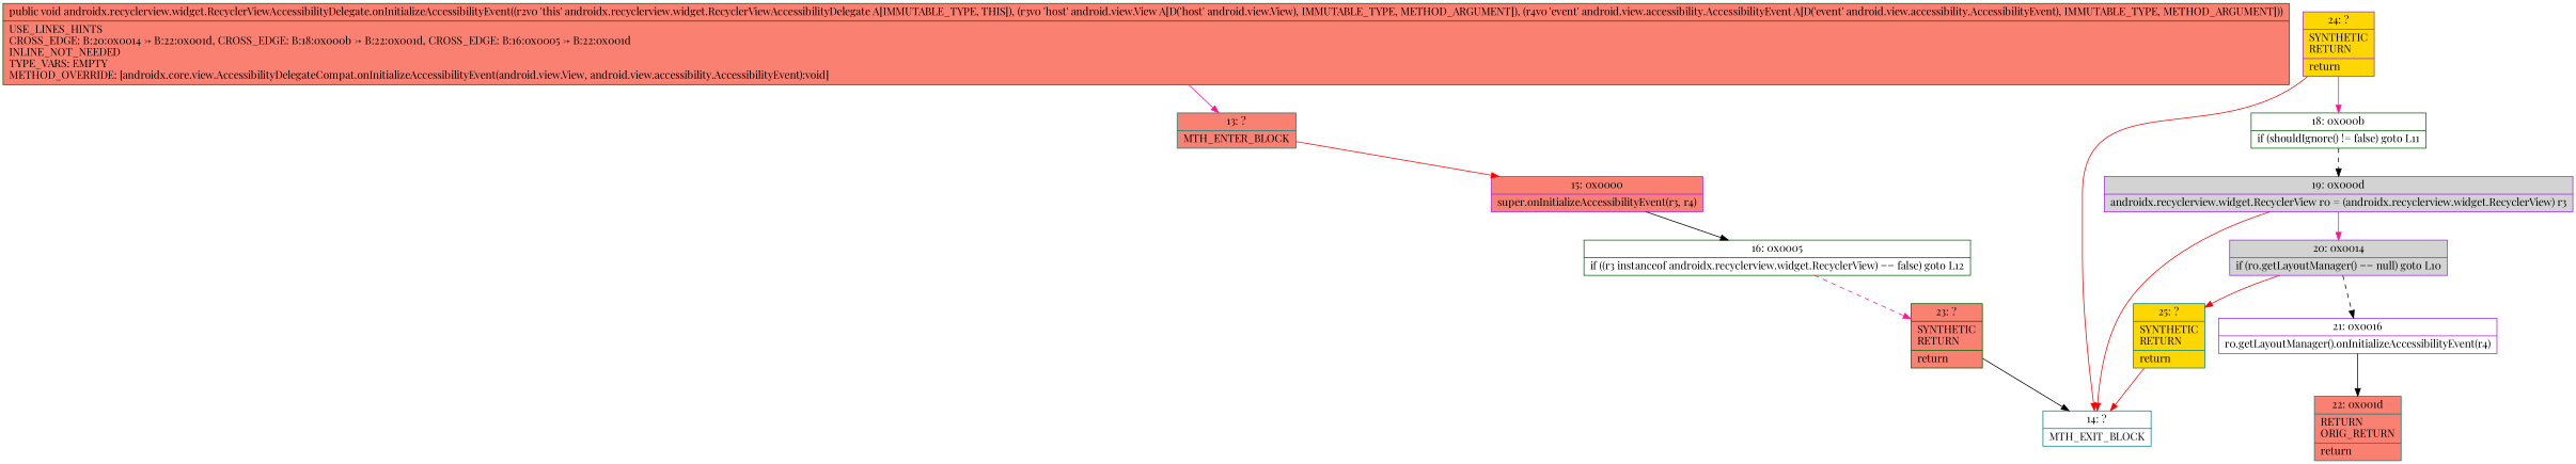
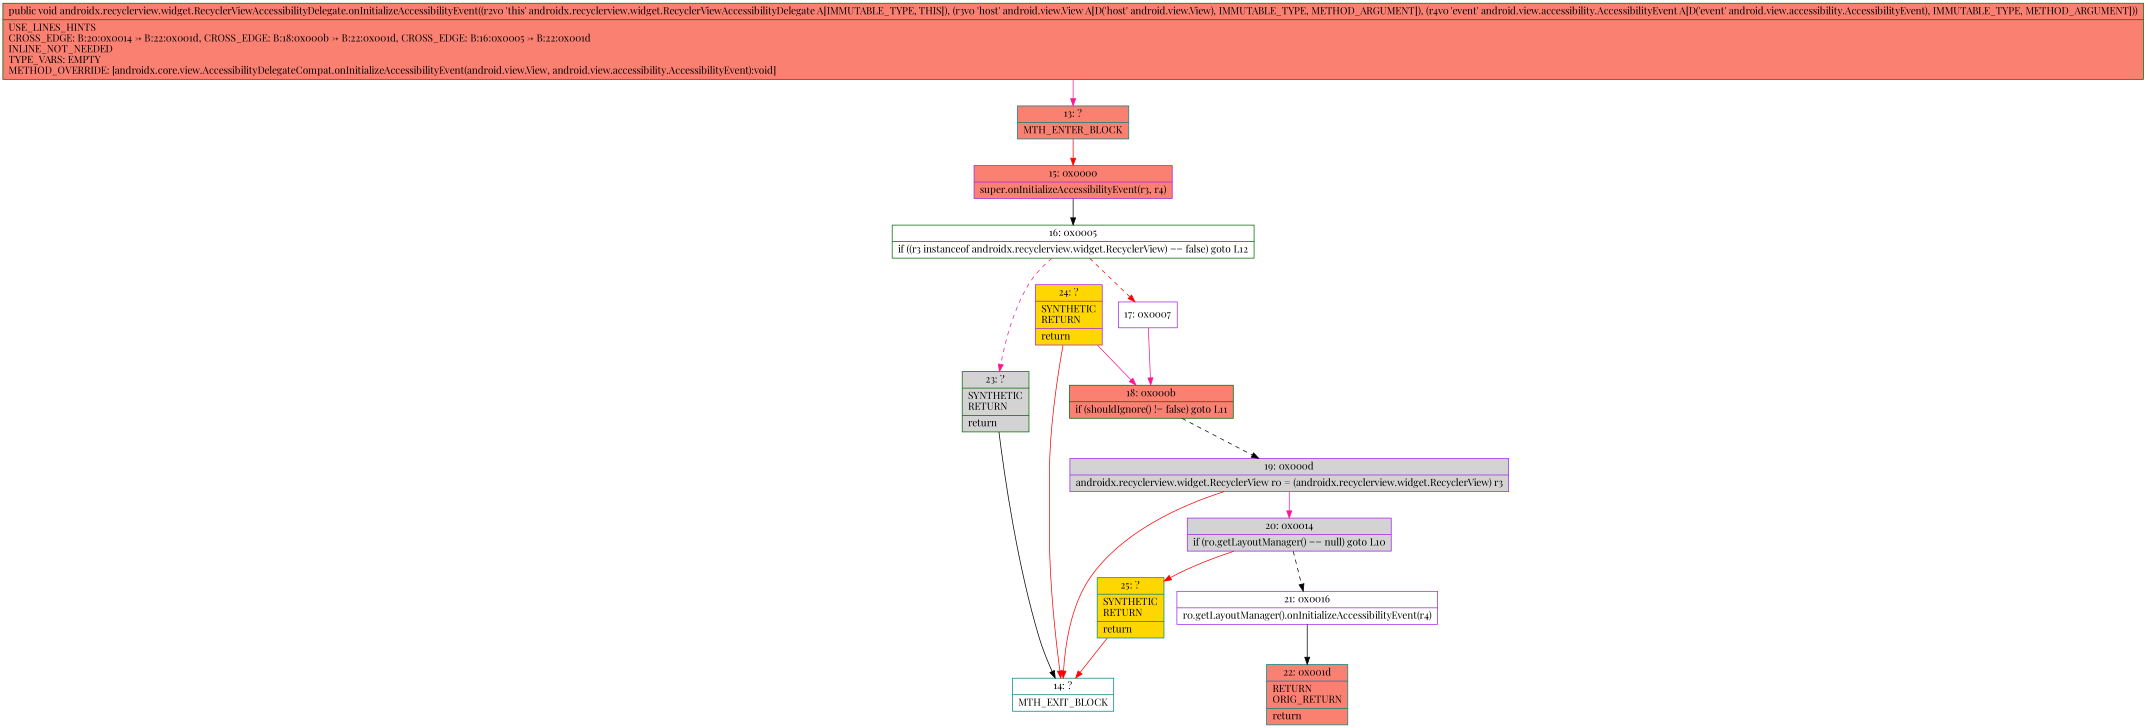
  digraph {
    fontname="Playfair Display"
    node [color=purple fillcolor=white fontname="Playfair Display" shape=record style=filled]
    edge [color=red fontname="Playfair Display"]
    n1 [color=teal fillcolor=salmon label="{13\:\ ?|MTH_ENTER_BLOCK\l}"]
    n2 [fillcolor=salmon label="{15\:\ 0x0000|super.onInitializeAccessibilityEvent(r3, r4)\l}"]
    n3 [color=darkgreen label="{16\:\ 0x0005|if ((r3 instanceof androidx.recyclerview.widget.RecyclerView) == false) goto L12\l}"]
-   n5 [color=darkgreen fillcolor=salmon label="{23\:\ ?|SYNTHETIC\lRETURN\l|return\l}"]
-   n6 [color=darkgreen label="{18\:\ 0x000b|if (shouldIgnore() != false) goto L11\l}"]
+   n4 [label="{17\:\ 0x0007}"]
+   n5 [color=darkgreen fillcolor=lightgrey label="{23\:\ ?|SYNTHETIC\lRETURN\l|return\l}"]
+   n6 [color=darkgreen fillcolor=salmon label="{18\:\ 0x000b|if (shouldIgnore() != false) goto L11\l}"]
    n7 [color=teal label="{14\:\ ?|MTH_EXIT_BLOCK\l}"]
    n8 [fillcolor=lightgrey label="{19\:\ 0x000d|androidx.recyclerview.widget.RecyclerView r0 = (androidx.recyclerview.widget.RecyclerView) r3\l}"]
    n9 [fillcolor=lightgrey label="{20\:\ 0x0014|if (r0.getLayoutManager() == null) goto L10\l}"]
    n10 [fillcolor=gold label="{24\:\ ?|SYNTHETIC\lRETURN\l|return\l}"]
    n11 [label="{21\:\ 0x0016|r0.getLayoutManager().onInitializeAccessibilityEvent(r4)\l}"]
    n12 [color=teal fillcolor=gold label="{25\:\ ?|SYNTHETIC\lRETURN\l|return\l}"]
    n13 [color=teal fillcolor=salmon label="{22\:\ 0x001d|RETURN\lORIG_RETURN\l|return\l}"]
    n14 [color=darkgreen fillcolor=salmon label="{public void androidx.recyclerview.widget.RecyclerViewAccessibilityDelegate.onInitializeAccessibilityEvent((r2v0 'this' androidx.recyclerview.widget.RecyclerViewAccessibilityDelegate A[IMMUTABLE_TYPE, THIS]), (r3v0 'host' android.view.View A[D('host' android.view.View), IMMUTABLE_TYPE, METHOD_ARGUMENT]), (r4v0 'event' android.view.accessibility.AccessibilityEvent A[D('event' android.view.accessibility.AccessibilityEvent), IMMUTABLE_TYPE, METHOD_ARGUMENT]))  | USE_LINES_HINTS\lCROSS_EDGE: B:20:0x0014 \-\> B:22:0x001d, CROSS_EDGE: B:18:0x000b \-\> B:22:0x001d, CROSS_EDGE: B:16:0x0005 \-\> B:22:0x001d\lINLINE_NOT_NEEDED\lTYPE_VARS: EMPTY\lMETHOD_OVERRIDE: [androidx.core.view.AccessibilityDelegateCompat.onInitializeAccessibilityEvent(android.view.View, android.view.accessibility.AccessibilityEvent):void]\l}"]
    n1 -> n2
    n2 -> n3 [color=black]
+   n3 -> n4 [style=dashed]
    n3 -> n5 [color=deeppink style=dashed]
+   n4 -> n6 [color=deeppink]
    n5 -> n7 [color=black]
    n6 -> n8 [color=black style=dashed]
    n8 -> n7
    n8 -> n9 [color=deeppink]
    n9 -> n11 [color=black style=dashed]
    n9 -> n12
    n10 -> n6 [color=deeppink]
    n10 -> n7
    n11 -> n13 [color=black]
    n12 -> n7
    n14 -> n1 [color=deeppink]
  }
